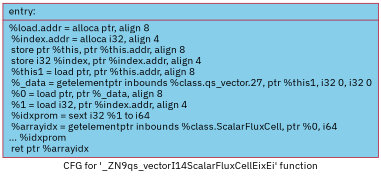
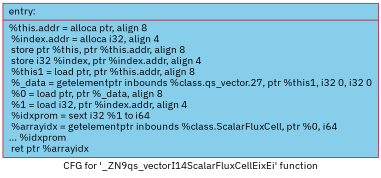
  digraph {
    label="CFG for '_ZN9qs_vectorI14ScalarFluxCellEixEi' function"
    fontname="IBM Plex Sans"
-   n1 [color="#b70d28ff" fillcolor=skyblue fontname="IBM Plex Sans" label="{entry:\l|  %load.addr = alloca ptr, align 8\l  %index.addr = alloca i32, align 4\l  store ptr %this, ptr %this.addr, align 8\l  store i32 %index, ptr %index.addr, align 4\l  %this1 = load ptr, ptr %this.addr, align 8\l  %_data = getelementptr inbounds %class.qs_vector.27, ptr %this1, i32 0, i32 0\l  %0 = load ptr, ptr %_data, align 8\l  %1 = load i32, ptr %index.addr, align 4\l  %idxprom = sext i32 %1 to i64\l  %arrayidx = getelementptr inbounds %class.ScalarFluxCell, ptr %0, i64\l... %idxprom\l  ret ptr %arrayidx\l}" shape=record style=filled]
+   n1 [color="#b70d28ff" fillcolor=skyblue fontname="IBM Plex Sans" label="{entry:\l|  %this.addr = alloca ptr, align 8\l  %index.addr = alloca i32, align 4\l  store ptr %this, ptr %this.addr, align 8\l  store i32 %index, ptr %index.addr, align 4\l  %this1 = load ptr, ptr %this.addr, align 8\l  %_data = getelementptr inbounds %class.qs_vector.27, ptr %this1, i32 0, i32 0\l  %0 = load ptr, ptr %_data, align 8\l  %1 = load i32, ptr %index.addr, align 4\l  %idxprom = sext i32 %1 to i64\l  %arrayidx = getelementptr inbounds %class.ScalarFluxCell, ptr %0, i64\l... %idxprom\l  ret ptr %arrayidx\l}" shape=record style=filled]
  }
